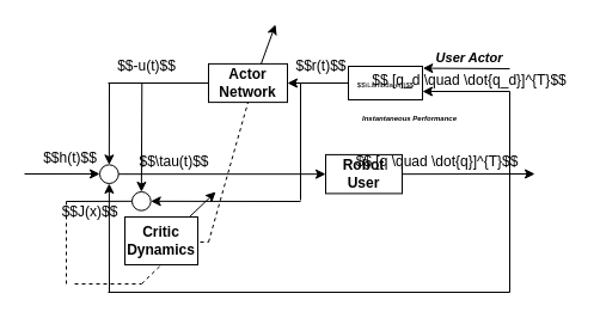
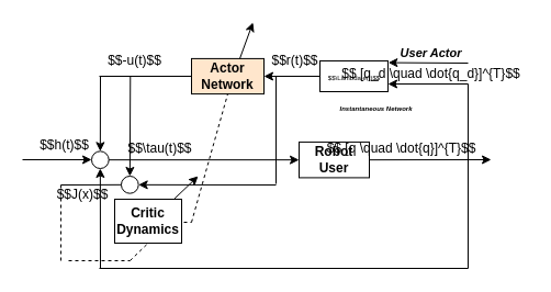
  <mxCell id="0" />
  <mxCell id="1" parent="0" />
  <mxCell id="2" value="&lt;b&gt;Robot User&lt;/b&gt;" style="rounded=0;whiteSpace=wrap;html=1;" vertex="1" parent="1"><mxGeometry x="272" y="128.91" width="64" height="32.5" as="geometry" /></mxCell>
  <mxCell id="3" value="" style="ellipse;whiteSpace=wrap;html=1;aspect=fixed;" vertex="1" parent="1"><mxGeometry x="83" y="137.31" width="15.69" height="15.69" as="geometry" /></mxCell>
  <mxCell id="4" value="" style="endArrow=classic;html=1;entryX=0.5;entryY=1;entryDx=0;entryDy=0;" edge="1" parent="1" target="3"><mxGeometry width="50" height="50" relative="1" as="geometry"><mxPoint x="91" y="244" as="sourcePoint" /><mxPoint x="160" y="207" as="targetPoint" /></mxGeometry></mxCell>
  <mxCell id="5" value="" style="endArrow=none;html=1;" edge="1" parent="1"><mxGeometry width="50" height="50" relative="1" as="geometry"><mxPoint x="90" y="244" as="sourcePoint" /><mxPoint x="426" y="244" as="targetPoint" /></mxGeometry></mxCell>
  <mxCell id="6" value="" style="endArrow=none;html=1;" edge="1" parent="1"><mxGeometry width="50" height="50" relative="1" as="geometry"><mxPoint x="426" y="244" as="sourcePoint" /><mxPoint x="426" y="147" as="targetPoint" /></mxGeometry></mxCell>
  <mxCell id="7" value="&lt;b&gt;Critic Dynamics&lt;/b&gt;" style="rounded=0;whiteSpace=wrap;html=1;" vertex="1" parent="1"><mxGeometry x="104" y="181" width="61" height="40" as="geometry" /></mxCell>
  <mxCell id="8" value="" style="rounded=0;whiteSpace=wrap;html=1;" vertex="1" parent="1"><mxGeometry x="291" y="55" width="62" height="28" as="geometry" /></mxCell>
- <mxCell id="9" value="&lt;font style=&quot;font-size: 6px&quot;&gt;&lt;b&gt;&lt;i&gt;Instantaneous Performance&lt;br style=&quot;font-size: 6px&quot;&gt;&lt;/i&gt;&lt;/b&gt;&lt;br&gt;&lt;/font&gt;" style="text;html=1;align=center;verticalAlign=middle;resizable=0;points=[];autosize=1;" vertex="1" parent="1"><mxGeometry x="258" y="86" width="168" height="35" as="geometry" /></mxCell>
+ <mxCell id="9" value="&lt;font style=&quot;font-size: 6px&quot;&gt;&lt;b&gt;&lt;i&gt;Instantaneous Network&lt;br style=&quot;font-size: 6px&quot;&gt;&lt;/i&gt;&lt;/b&gt;&lt;br&gt;&lt;/font&gt;" style="text;html=1;align=center;verticalAlign=middle;resizable=0;points=[];autosize=1;" vertex="1" parent="1"><mxGeometry x="258" y="86" width="168" height="35" as="geometry" /></mxCell>
  <mxCell id="10" value="&lt;span style=&quot;font-size: 6px&quot;&gt;$$\Lambda e(t)$$&lt;/span&gt;" style="text;html=1;align=center;verticalAlign=middle;resizable=0;points=[];autosize=1;" vertex="1" parent="1"><mxGeometry x="269.5" y="55" width="105" height="28" as="geometry" /></mxCell>
  <mxCell id="11" value="" style="endArrow=classic;html=1;entryX=1.005;entryY=0.056;entryDx=0;entryDy=0;entryPerimeter=0;" edge="1" parent="1" target="8"><mxGeometry width="50" height="50" relative="1" as="geometry"><mxPoint x="426" y="57" as="sourcePoint" /><mxPoint x="231" y="90" as="targetPoint" /></mxGeometry></mxCell>
  <mxCell id="12" value="" style="endArrow=classic;html=1;entryX=1;entryY=0.75;entryDx=0;entryDy=0;" edge="1" parent="1" target="8"><mxGeometry width="50" height="50" relative="1" as="geometry"><mxPoint x="426" y="76" as="sourcePoint" /><mxPoint x="273" y="90" as="targetPoint" /></mxGeometry></mxCell>
  <mxCell id="13" value="" style="endArrow=none;html=1;" edge="1" parent="1"><mxGeometry width="50" height="50" relative="1" as="geometry"><mxPoint x="426" y="153" as="sourcePoint" /><mxPoint x="426" y="76" as="targetPoint" /></mxGeometry></mxCell>
  <mxCell id="14" value="&lt;i&gt;&lt;b&gt;&lt;font style=&quot;font-size: 11px&quot;&gt;User Actor&lt;/font&gt;&lt;/b&gt;&lt;/i&gt;" style="text;html=1;align=center;verticalAlign=middle;resizable=0;points=[];autosize=1;" vertex="1" parent="1"><mxGeometry x="357" y="34" width="70" height="28" as="geometry" /></mxCell>
  <mxCell id="15" value="$$ [q_d \quad \dot{q_d}]^{T}$$" style="text;html=1;align=center;verticalAlign=middle;resizable=0;points=[];autosize=1;" vertex="1" parent="1"><mxGeometry x="304.5" y="52.91" width="175" height="28" as="geometry" /></mxCell>
  <mxCell id="16" value="" style="endArrow=classic;html=1;exitX=0;exitY=0.5;exitDx=0;exitDy=0;entryX=1;entryY=0.5;entryDx=0;entryDy=0;" edge="1" parent="1" source="8" target="19"><mxGeometry width="50" height="50" relative="1" as="geometry"><mxPoint x="83" y="231" as="sourcePoint" /><mxPoint x="202" y="69" as="targetPoint" /></mxGeometry></mxCell>
  <mxCell id="17" value="$$r(t)$$" style="text;html=1;align=center;verticalAlign=middle;resizable=0;points=[];autosize=1;" vertex="1" parent="1"><mxGeometry x="240" y="41" width="56" height="28" as="geometry" /></mxCell>
  <mxCell id="18" value="$$ [q \quad \dot{q}]^{T}$$" style="text;html=1;align=center;verticalAlign=middle;resizable=0;points=[];autosize=1;" vertex="1" parent="1"><mxGeometry x="291" y="121" width="147" height="28" as="geometry" /></mxCell>
- <mxCell id="19" value="&lt;b&gt;Actor Network&lt;/b&gt;" style="rounded=0;whiteSpace=wrap;html=1;" vertex="1" parent="1"><mxGeometry x="174" y="52.91" width="66" height="32.19" as="geometry" /></mxCell>
+ <mxCell id="19" value="&lt;b&gt;Actor Network&lt;/b&gt;" style="rounded=0;whiteSpace=wrap;html=1;fillColor=#ffe6cc;" vertex="1" parent="1"><mxGeometry x="174" y="52.91" width="66" height="32.19" as="geometry" /></mxCell>
  <mxCell id="20" value="" style="endArrow=classic;html=1;entryX=0.5;entryY=0;entryDx=0;entryDy=0;" edge="1" parent="1" target="3"><mxGeometry width="50" height="50" relative="1" as="geometry"><mxPoint x="91" y="69" as="sourcePoint" /><mxPoint x="280" y="195" as="targetPoint" /></mxGeometry></mxCell>
  <mxCell id="21" value="" style="endArrow=none;html=1;entryX=0;entryY=0.5;entryDx=0;entryDy=0;" edge="1" parent="1" target="19"><mxGeometry width="50" height="50" relative="1" as="geometry"><mxPoint x="90" y="69" as="sourcePoint" /><mxPoint x="280" y="195" as="targetPoint" /></mxGeometry></mxCell>
  <mxCell id="22" value="" style="endArrow=classic;html=1;exitX=1;exitY=0.5;exitDx=0;exitDy=0;entryX=0;entryY=0.5;entryDx=0;entryDy=0;" edge="1" parent="1" source="3" target="2"><mxGeometry width="50" height="50" relative="1" as="geometry"><mxPoint x="188" y="189" as="sourcePoint" /><mxPoint x="132" y="145" as="targetPoint" /></mxGeometry></mxCell>
  <mxCell id="23" value="$$-u(t)$$" style="text;html=1;align=center;verticalAlign=middle;resizable=0;points=[];autosize=1;" vertex="1" parent="1"><mxGeometry x="90" y="41" width="63" height="28" as="geometry" /></mxCell>
  <mxCell id="24" value="" style="endArrow=classic;html=1;" edge="1" parent="1"><mxGeometry width="50" height="50" relative="1" as="geometry"><mxPoint x="20" y="145" as="sourcePoint" /><mxPoint x="83" y="144.99" as="targetPoint" /></mxGeometry></mxCell>
  <mxCell id="25" value="$$h(t)$$" style="text;html=1;align=center;verticalAlign=middle;resizable=0;points=[];autosize=1;" vertex="1" parent="1"><mxGeometry x="30" y="118" width="56" height="28" as="geometry" /></mxCell>
  <mxCell id="26" value="" style="endArrow=classic;html=1;exitX=1;exitY=0.5;exitDx=0;exitDy=0;" edge="1" parent="1" source="2"><mxGeometry width="50" height="50" relative="1" as="geometry"><mxPoint x="342" y="182" as="sourcePoint" /><mxPoint x="447" y="145" as="targetPoint" /></mxGeometry></mxCell>
  <mxCell id="27" value="" style="endArrow=none;dashed=1;html=1;" edge="1" parent="1"><mxGeometry width="50" height="50" relative="1" as="geometry"><mxPoint x="167" y="202" as="sourcePoint" /><mxPoint x="174" y="202" as="targetPoint" /></mxGeometry></mxCell>
  <mxCell id="28" value="" style="endArrow=none;dashed=1;html=1;entryX=0.5;entryY=1;entryDx=0;entryDy=0;" edge="1" parent="1" target="19"><mxGeometry width="50" height="50" relative="1" as="geometry"><mxPoint x="174" y="202" as="sourcePoint" /><mxPoint x="371" y="174" as="targetPoint" /></mxGeometry></mxCell>
  <mxCell id="29" value="" style="endArrow=classic;html=1;" edge="1" parent="1"><mxGeometry width="50" height="50" relative="1" as="geometry"><mxPoint x="218" y="52.91" as="sourcePoint" /><mxPoint x="230" y="20" as="targetPoint" /></mxGeometry></mxCell>
  <mxCell id="30" value="$$\tau(t)$$" style="text;html=1;align=center;verticalAlign=middle;resizable=0;points=[];autosize=1;" vertex="1" parent="1"><mxGeometry x="110" y="121" width="70" height="28" as="geometry" /></mxCell>
  <mxCell id="31" value="" style="endArrow=none;html=1;" edge="1" parent="1"><mxGeometry width="50" height="50" relative="1" as="geometry"><mxPoint x="251" y="167" as="sourcePoint" /><mxPoint x="251" y="69" as="targetPoint" /></mxGeometry></mxCell>
  <mxCell id="32" value="" style="endArrow=classic;html=1;entryX=0.5;entryY=0;entryDx=0;entryDy=0;exitX=0.449;exitY=0.995;exitDx=0;exitDy=0;exitPerimeter=0;" edge="1" parent="1" source="23" target="33"><mxGeometry width="50" height="50" relative="1" as="geometry"><mxPoint x="114" y="69" as="sourcePoint" /><mxPoint x="114" y="160" as="targetPoint" /></mxGeometry></mxCell>
  <mxCell id="33" value="" style="ellipse;whiteSpace=wrap;html=1;aspect=fixed;" vertex="1" parent="1"><mxGeometry x="110" y="160" width="15.69" height="15.69" as="geometry" /></mxCell>
  <mxCell id="34" value="" style="endArrow=classic;html=1;entryX=1;entryY=0.5;entryDx=0;entryDy=0;" edge="1" parent="1" target="33"><mxGeometry width="50" height="50" relative="1" as="geometry"><mxPoint x="251" y="168" as="sourcePoint" /><mxPoint x="154" y="188" as="targetPoint" /></mxGeometry></mxCell>
  <mxCell id="35" value="" style="endArrow=none;dashed=1;html=1;" edge="1" parent="1"><mxGeometry width="50" height="50" relative="1" as="geometry"><mxPoint x="55" y="237" as="sourcePoint" /><mxPoint x="55" y="167" as="targetPoint" /></mxGeometry></mxCell>
  <mxCell id="36" value="" style="endArrow=none;dashed=1;html=1;" edge="1" parent="1"><mxGeometry width="50" height="50" relative="1" as="geometry"><mxPoint x="62" y="237" as="sourcePoint" /><mxPoint x="118" y="237" as="targetPoint" /></mxGeometry></mxCell>
  <mxCell id="37" value="" style="endArrow=none;dashed=1;html=1;entryX=0.5;entryY=1;entryDx=0;entryDy=0;" edge="1" parent="1" target="7"><mxGeometry width="50" height="50" relative="1" as="geometry"><mxPoint x="118" y="237" as="sourcePoint" /><mxPoint x="77" y="181" as="targetPoint" /></mxGeometry></mxCell>
  <mxCell id="38" value="" style="endArrow=classic;html=1;" edge="1" parent="1"><mxGeometry width="50" height="50" relative="1" as="geometry"><mxPoint x="158" y="181" as="sourcePoint" /><mxPoint x="180" y="160" as="targetPoint" /></mxGeometry></mxCell>
  <mxCell id="39" value="" style="endArrow=none;html=1;entryX=0;entryY=0.5;entryDx=0;entryDy=0;" edge="1" parent="1" target="33"><mxGeometry width="50" height="50" relative="1" as="geometry"><mxPoint x="55" y="168" as="sourcePoint" /><mxPoint x="224" y="125" as="targetPoint" /></mxGeometry></mxCell>
  <mxCell id="40" value="$$J(x)$$" style="text;html=1;strokeColor=none;fillColor=none;align=center;verticalAlign=middle;whiteSpace=wrap;rounded=0;" vertex="1" parent="1"><mxGeometry x="55" y="167" width="40" height="20" as="geometry" /></mxCell>
